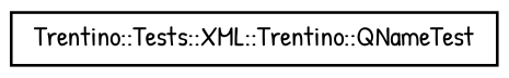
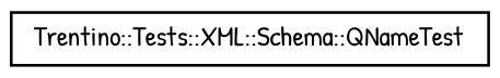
  digraph {
    rankdir=LR
    fontname="Patrick Hand"
-   n1 [color=black fillcolor=white fontname="Patrick Hand" fontsize=10 height=0.2 label="Trentino::Tests::XML::Trentino::QNameTest" shape=record style=filled width=0.4]
+   n1 [color=black fillcolor=white fontname="Patrick Hand" fontsize=10 height=0.2 label="Trentino::Tests::XML::Schema::QNameTest" shape=record style=filled width=0.4]
  }
